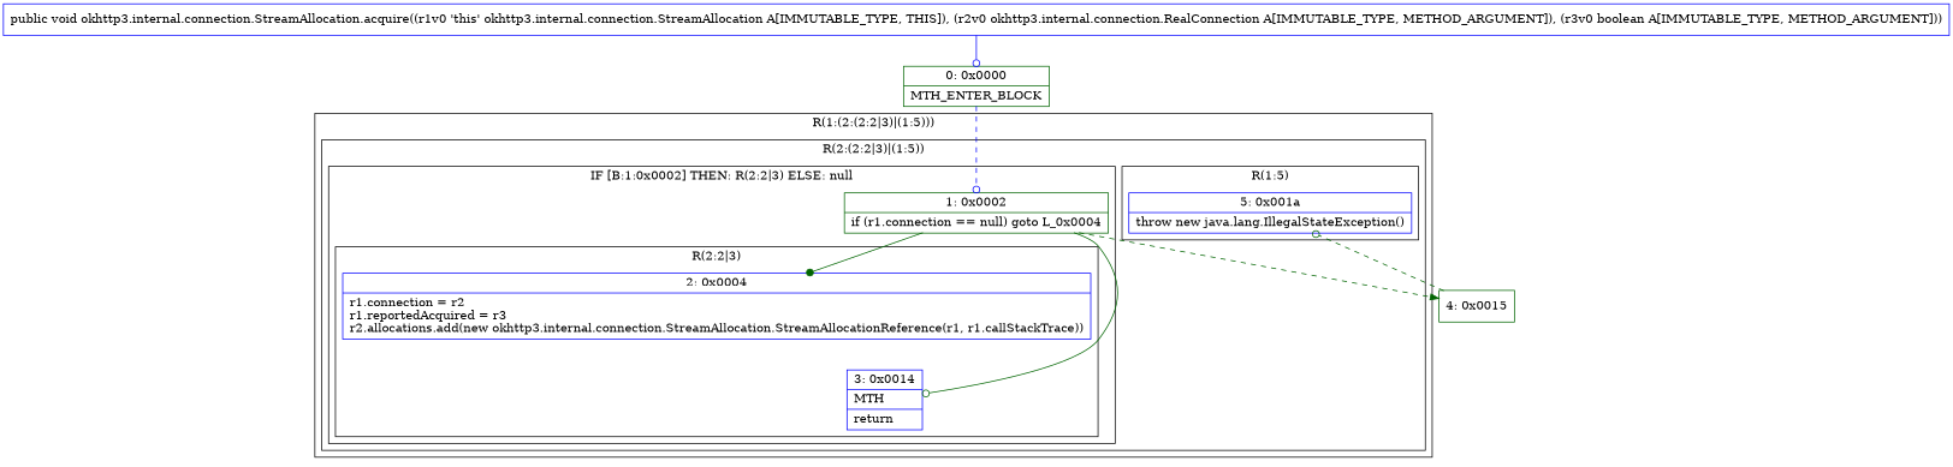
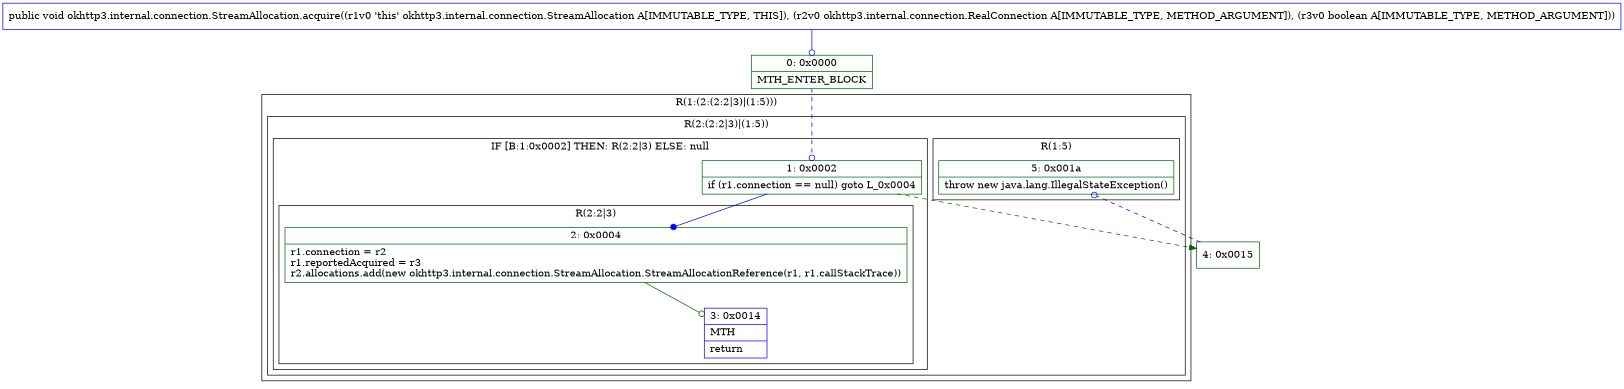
  digraph {
    node [color=darkgreen shape=record]
    edge [arrowhead=odot color=darkgreen style=solid]
-   n1 [color=blue label="{2\:\ 0x0004|r1.connection = r2\lr1.reportedAcquired = r3\lr2.allocations.add(new okhttp3.internal.connection.StreamAllocation.StreamAllocationReference(r1, r1.callStackTrace))\l}"]
+   n1 [label="{2\:\ 0x0004|r1.connection = r2\lr1.reportedAcquired = r3\lr2.allocations.add(new okhttp3.internal.connection.StreamAllocation.StreamAllocationReference(r1, r1.callStackTrace))\l}"]
    n2 [color=blue label="{3\:\ 0x0014|MTH\l|return\l}"]
    n3 [label="{1\:\ 0x0002|if (r1.connection == null) goto L_0x0004\l}"]
-   n4 [color=blue label="{5\:\ 0x001a|throw new java.lang.IllegalStateException()\l}"]
+   n4 [label="{5\:\ 0x001a|throw new java.lang.IllegalStateException()\l}"]
    n5 [label="{4\:\ 0x0015}"]
    n6 [label="{0\:\ 0x0000|MTH_ENTER_BLOCK\l}"]
    n7 [color=blue label="{public void okhttp3.internal.connection.StreamAllocation.acquire((r1v0 'this' okhttp3.internal.connection.StreamAllocation A[IMMUTABLE_TYPE, THIS]), (r2v0 okhttp3.internal.connection.RealConnection A[IMMUTABLE_TYPE, METHOD_ARGUMENT]), (r3v0 boolean A[IMMUTABLE_TYPE, METHOD_ARGUMENT])) }"]
    subgraph cluster_1 {
      label="R(1:(2:(2:2|3)|(1:5)))"
      subgraph cluster_2 {
        label="R(2:(2:2|3)|(1:5))"
        subgraph cluster_3 {
          label="IF [B:1:0x0002] THEN: R(2:2|3) ELSE: null"
          n3
          subgraph cluster_4 {
            label="R(2:2|3)"
            n1
            n2
          }
        }
        subgraph cluster_5 {
          label="R(1:5)"
          n4
        }
      }
    }
-   n3 -> n2
-   n3 -> n1 [arrowhead=dot]
+   n1 -> n2
+   n3 -> n1 [arrowhead=dot color=blue]
    n3 -> n5 [arrowhead=normal style=dashed]
-   n5 -> n4 [style=dashed]
+   n5 -> n4 [color=blue style=dashed]
    n6 -> n3 [color=blue style=dashed]
    n7 -> n6 [color=blue]
  }
